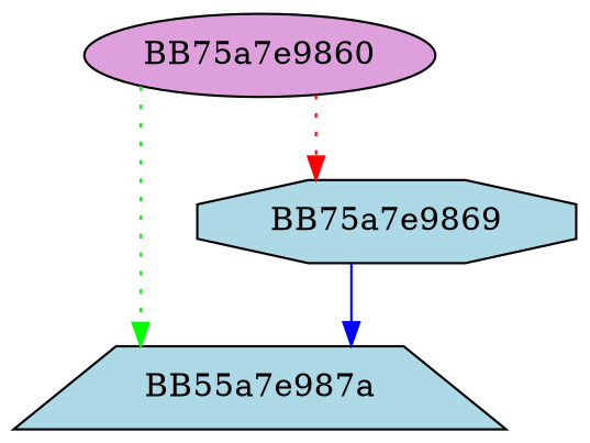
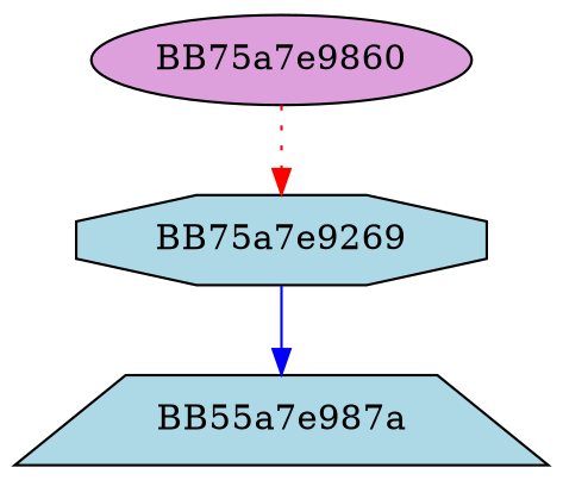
  digraph {
    splines=ortho
    node [fillcolor=lightblue style=filled]
    edge [style=dotted]
    BB75a7e9860 [fillcolor=plum shape=ellipse]
    n2 [label=BB55a7e987a shape=trapezium]
-   BB75a7e9869 [shape=octagon]
-   BB75a7e9860 -> n2 [color=green]
+   BB75a7e9869 [shape=octagon label=BB75a7e9269]
    BB75a7e9860 -> BB75a7e9869 [color=red]
    BB75a7e9869 -> n2 [color=blue style=solid]
  }
